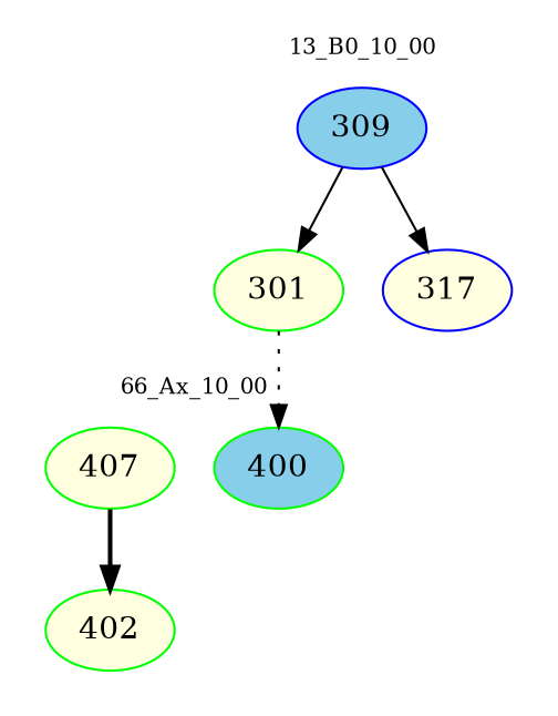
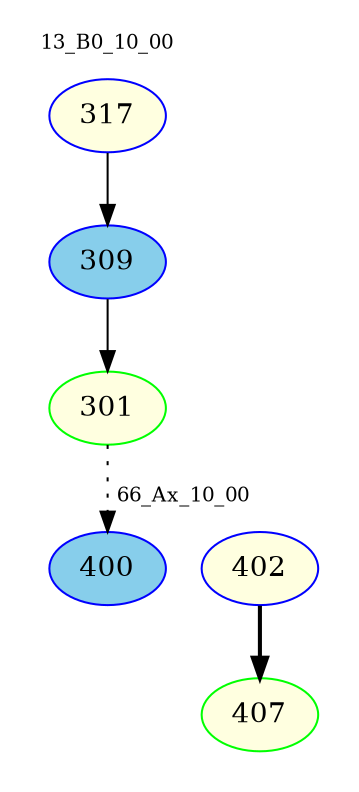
  digraph {
    node [color=blue fillcolor=lightyellow style=filled]
    edge [color=black style=solid]
-   n1 [color=green label=402]
-   n2 [color=green fillcolor=skyblue label=400]
+   n1 [label=402]
+   n2 [fillcolor=skyblue label=400]
    n3 [color=green label=407]
    n4 [fillcolor=skyblue label=309]
    n5 [color=green label=301]
    n6 [label=317]
    subgraph cluster_1 {
      color=white
      fontsize=10
      label="66_Ax_10_00"
      n1
      n2
      n3
    }
    subgraph cluster_2 {
      color=white
      fontsize=10
      label="13_B0_10_00"
      n4
      n5
      n6
    }
-   n3 -> n1 [style=bold]
+   n1 -> n3 [style=bold]
    n4 -> n5
-   n4 -> n6
+   n6 -> n4
    n5 -> n2 [style=dotted]
  }
